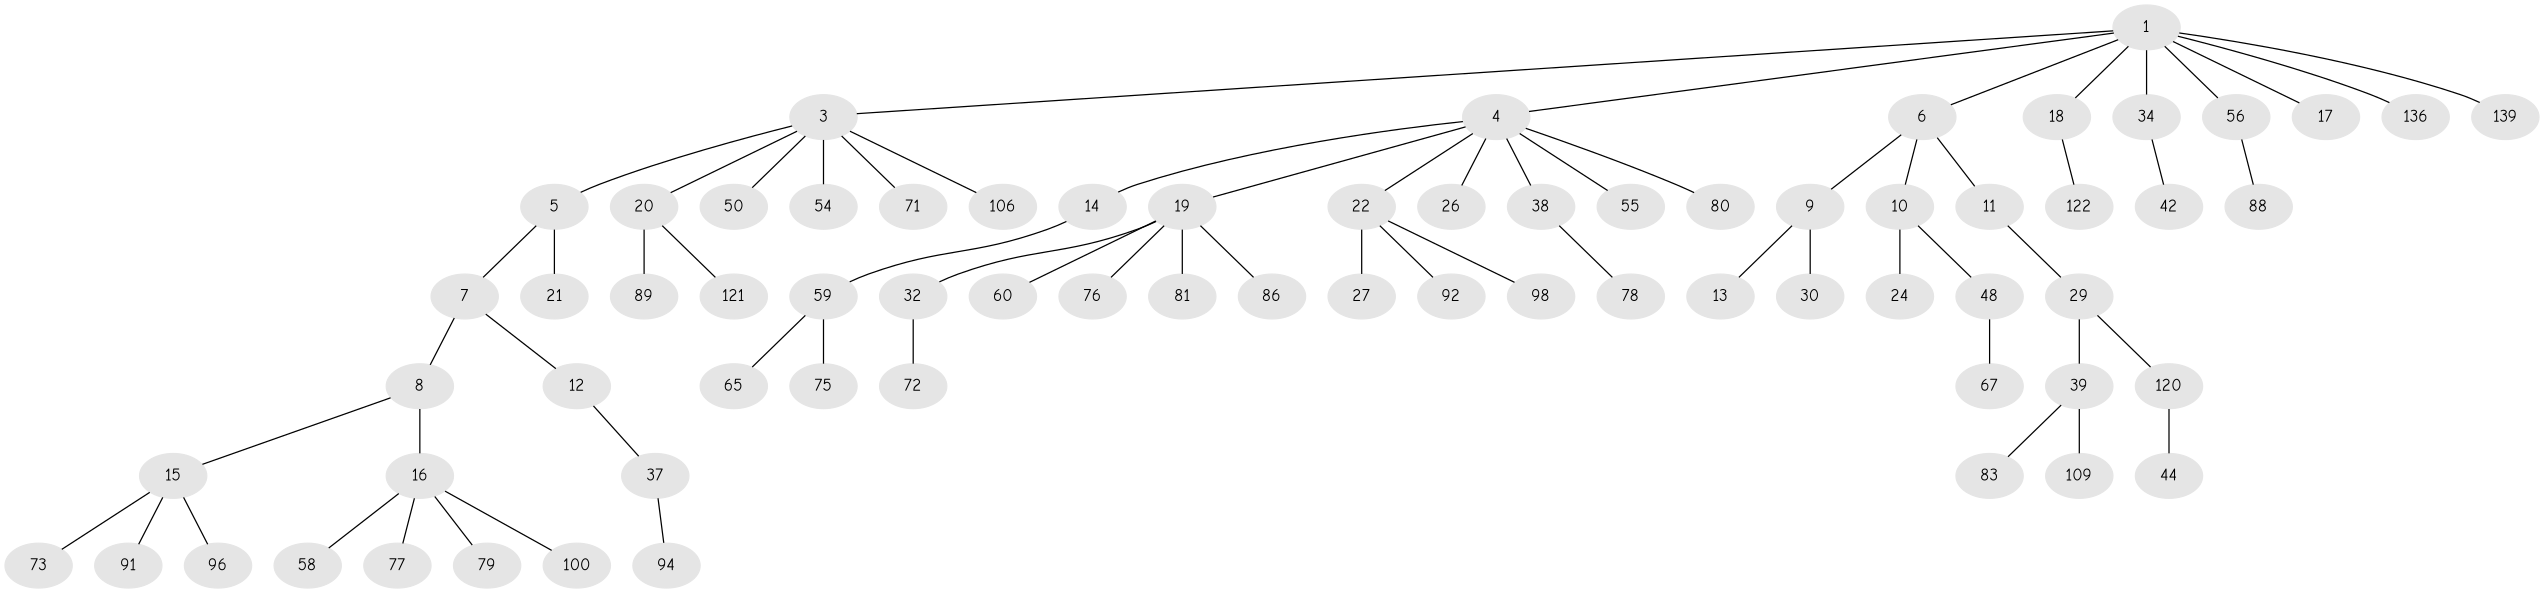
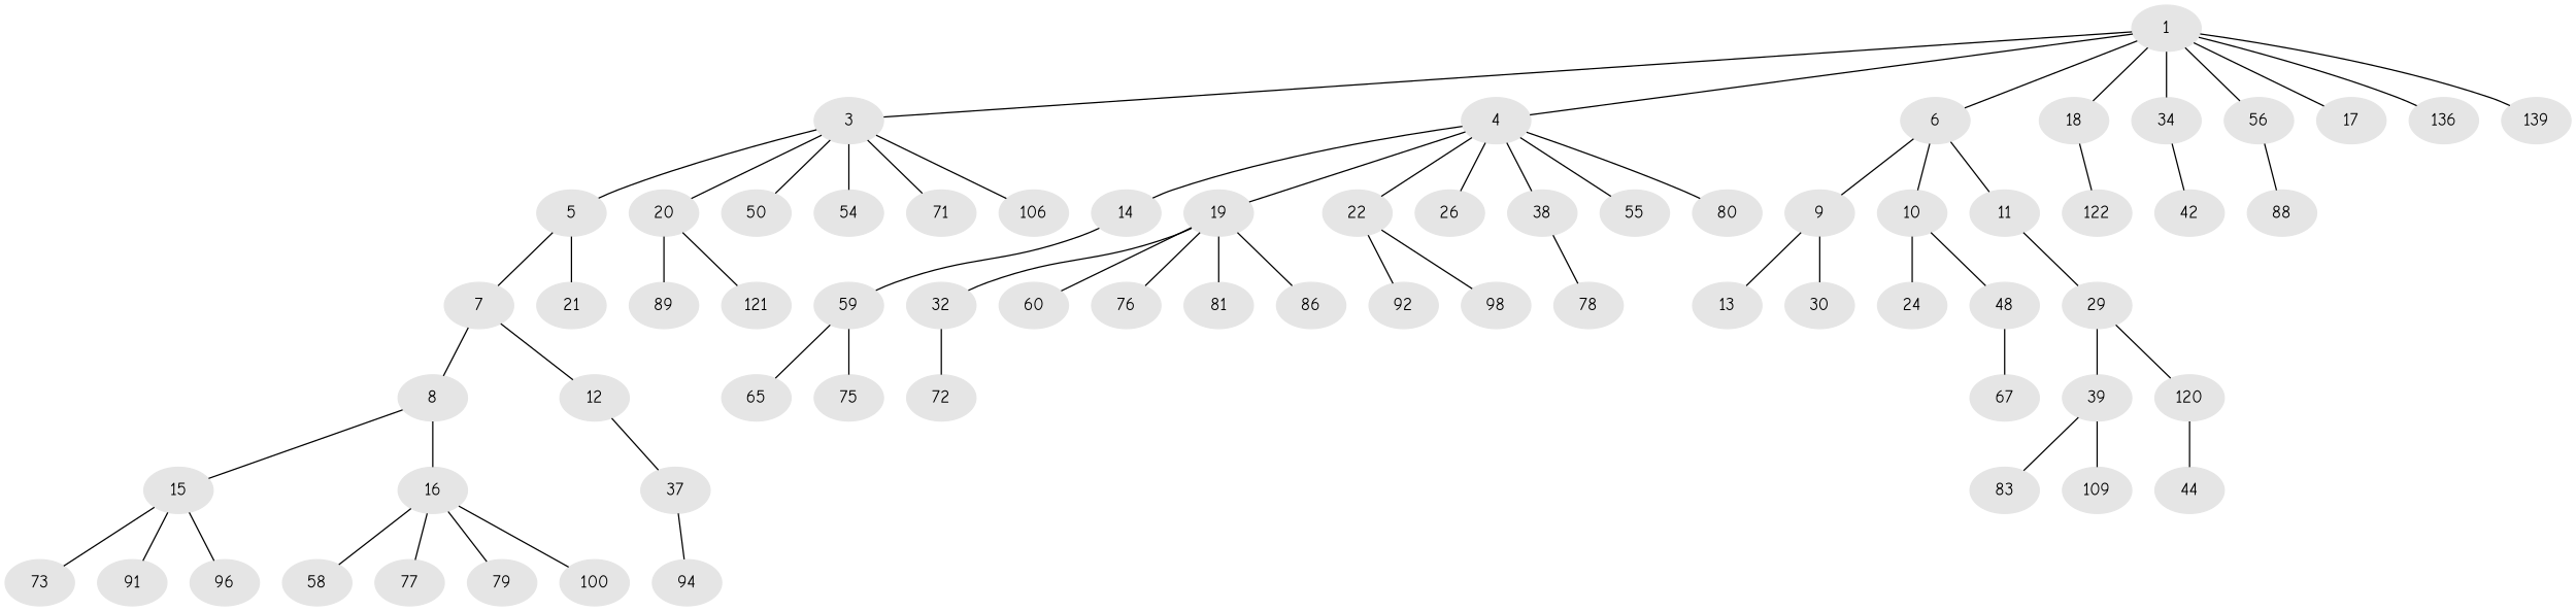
  graph {
    fontname="Comic Neue"
    node [color=gray90 fontname="Comic Neue" style=filled]
    edge [fontname="Comic Neue"]
    1 [super="+2"]
    3
    4 [super="+17"]
    6
    18
    34
    56 [super="+66+102"]
    n8 [label=17 super="+101+135"]
    136
    139
    5
    20 [super="+47+85"]
    50 [super="+63"]
    54 [super="+84+141+138"]
    71
    106
    14 [super="+33+35+36"]
    19 [super="+107+41+31+43+74+51"]
    22 [super="+23+62+45"]
    26
    38 [super="+124"]
    55
    80
    9 [super="+123"]
    10
    11 [super="+28"]
    122 [super="+128"]
    42
    88
    7
    21 [super="+52"]
    89
    121 [super="+125"]
    59
    32 [super="+112+40"]
    60
    76 [super="+110"]
    81
    86
-   27
    92
    98
    78
    8
    12 [super="+90+111+115"]
    13
    30 [super="+105"]
    24
    48
    29
    15 [super="+53"]
    16 [super="+25+132"]
    37 [super="+82"]
    73 [super="+97+131"]
    91
    96
    58
    77
    79 [super="+93"]
    100 [super="+140"]
    67
    39 [super="+87"]
    120 [super="+129"]
    94
    65
    75 [super="+114"]
    72
    83
    109
    44 [super="+46"]
    1 -- 3
    1 -- 4
    1 -- 6
    1 -- 18
    1 -- 34
    1 -- 56
    1 -- n8
    1 -- 136
    1 -- 139
    3 -- 5
    3 -- 20
    3 -- 50
    3 -- 54
    3 -- 71
    3 -- 106
    4 -- 14
    4 -- 19
    4 -- 22
    4 -- 26
    4 -- 38
    4 -- 55
    4 -- 80
    6 -- 9
    6 -- 10
    6 -- 11
    18 -- 122
    34 -- 42
    56 -- 88
    5 -- 7
    5 -- 21
    20 -- 89
    20 -- 121
    14 -- 59
    19 -- 32
    19 -- 60
    19 -- 76
    19 -- 81
    19 -- 86
-   22 -- 27
    22 -- 92
    22 -- 98
    38 -- 78
    9 -- 13
    9 -- 30
    10 -- 24
    10 -- 48
    11 -- 29
    7 -- 8
    7 -- 12
    59 -- 65
    59 -- 75
    32 -- 72
    8 -- 15
    8 -- 16
    12 -- 37
    48 -- 67
    29 -- 39
    29 -- 120
    15 -- 73
    15 -- 91
    15 -- 96
    16 -- 58
    16 -- 77
    16 -- 79
    16 -- 100
    37 -- 94
    39 -- 83
    39 -- 109
    120 -- 44
  }
